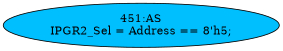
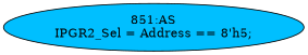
  strict digraph {
-   n1 [ast="<pyverilog.vparser.ast.Assign object at 0x7fbdee0c8310>" def_var="['IPGR2_Sel']" fillcolor=deepskyblue label="451:AS\nIPGR2_Sel = Address == 8'h5;" statements="[]" style=filled typ=Assign use_var="['Address']"]
+   n1 [ast="<pyverilog.vparser.ast.Assign object at 0x7fbdee0c8310>" def_var="['IPGR2_Sel']" fillcolor=deepskyblue label="851:AS\nIPGR2_Sel = Address == 8'h5;" statements="[]" style=filled typ=Assign use_var="['Address']"]
  }
